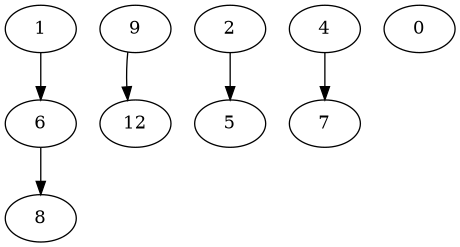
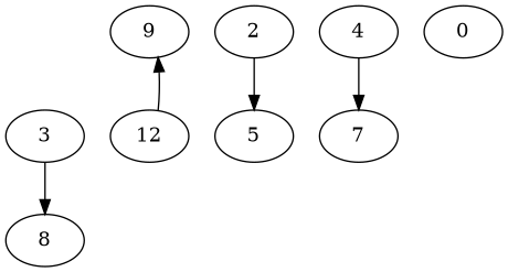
  digraph {
    node [alpha=0.09]
-   1 [alpha=0.00 expect_size=43949056]
-   6 [alpha=0.13 expect_size=28509184]
+   6 [alpha=0.13 expect_size=28509184 label=3]
    8 [alpha=0.03 expect_size=34101248]
    9 [alpha=0.08 expect_size=48313344]
    n5 [alpha=0.11 expect_size=7438336 label=12]
    2 [alpha=0.15 expect_size=47972352]
    5 [expect_size=26819584]
    4 [expect_size=37286912]
    7 [alpha=0.06 expect_size=50362368]
    n10 [alpha=0.20 expect_size=15698944 label=0]
-   1 -> 6
    6 -> 8
-   9 -> n5
+   n5 -> 9
    2 -> 5
    4 -> 7
  }
